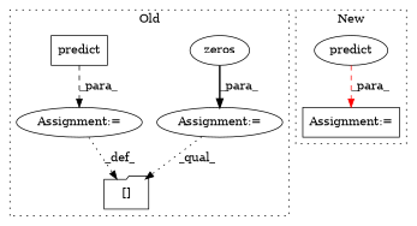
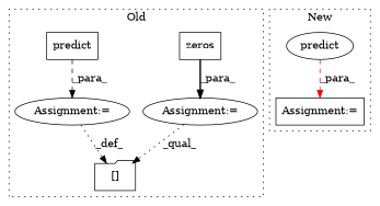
  digraph {
    node [a=32 l=1 shape=box]
    edge [color=black style=dotted]
-   n1 [l="6,1" label=zeros s="1394,1421" shape=ellipse]
+   n1 [l="6,1" label=zeros s="1394,1421"]
    n2 [a=7 label="Assignment:=" s=1387 shape=ellipse]
    n3 [a=2 l="4,1" label="[]" s="1646,1652" shape=folder]
    n4 [l="8,1" label=predict s="1668,1754"]
    n5 [a=7 label="Assignment:=" s=1653 shape=ellipse]
    n6 [l="8,1" label=predict s="2454,2466" shape=ellipse]
    n7 [a=7 label="Assignment:=" s=2918]
    subgraph cluster_1 {
      label=Old
      style=dotted
      n1
      n2
      n3
      n4
      n5
    }
    subgraph cluster_2 {
      label=New
      style=dotted
      n6
      n7
    }
    n1 -> n2 [label=_para_ style=bold]
    n2 -> n3 [label=_qual_]
    n4 -> n5 [label=_para_ style=dashed]
    n5 -> n3 [label=_def_]
    n6 -> n7 [label=_para_ color=red style=dashed]
  }
